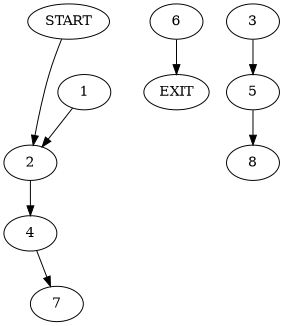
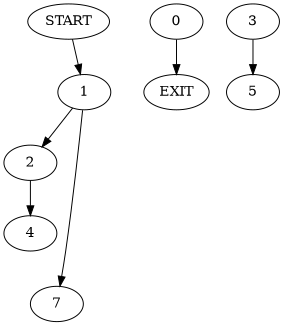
  digraph {
    n1 [label=START]
    1
    2
    n4 [label=EXIT]
    4
    3
    5
    7
-   8
-   6
-   n1 -> 2
+   6 [label=0]
+   n1 -> 1
    1 -> 2
    2 -> 4
-   4 -> 7
+   1 -> 7
    3 -> 5
-   5 -> 8
    6 -> n4
  }
